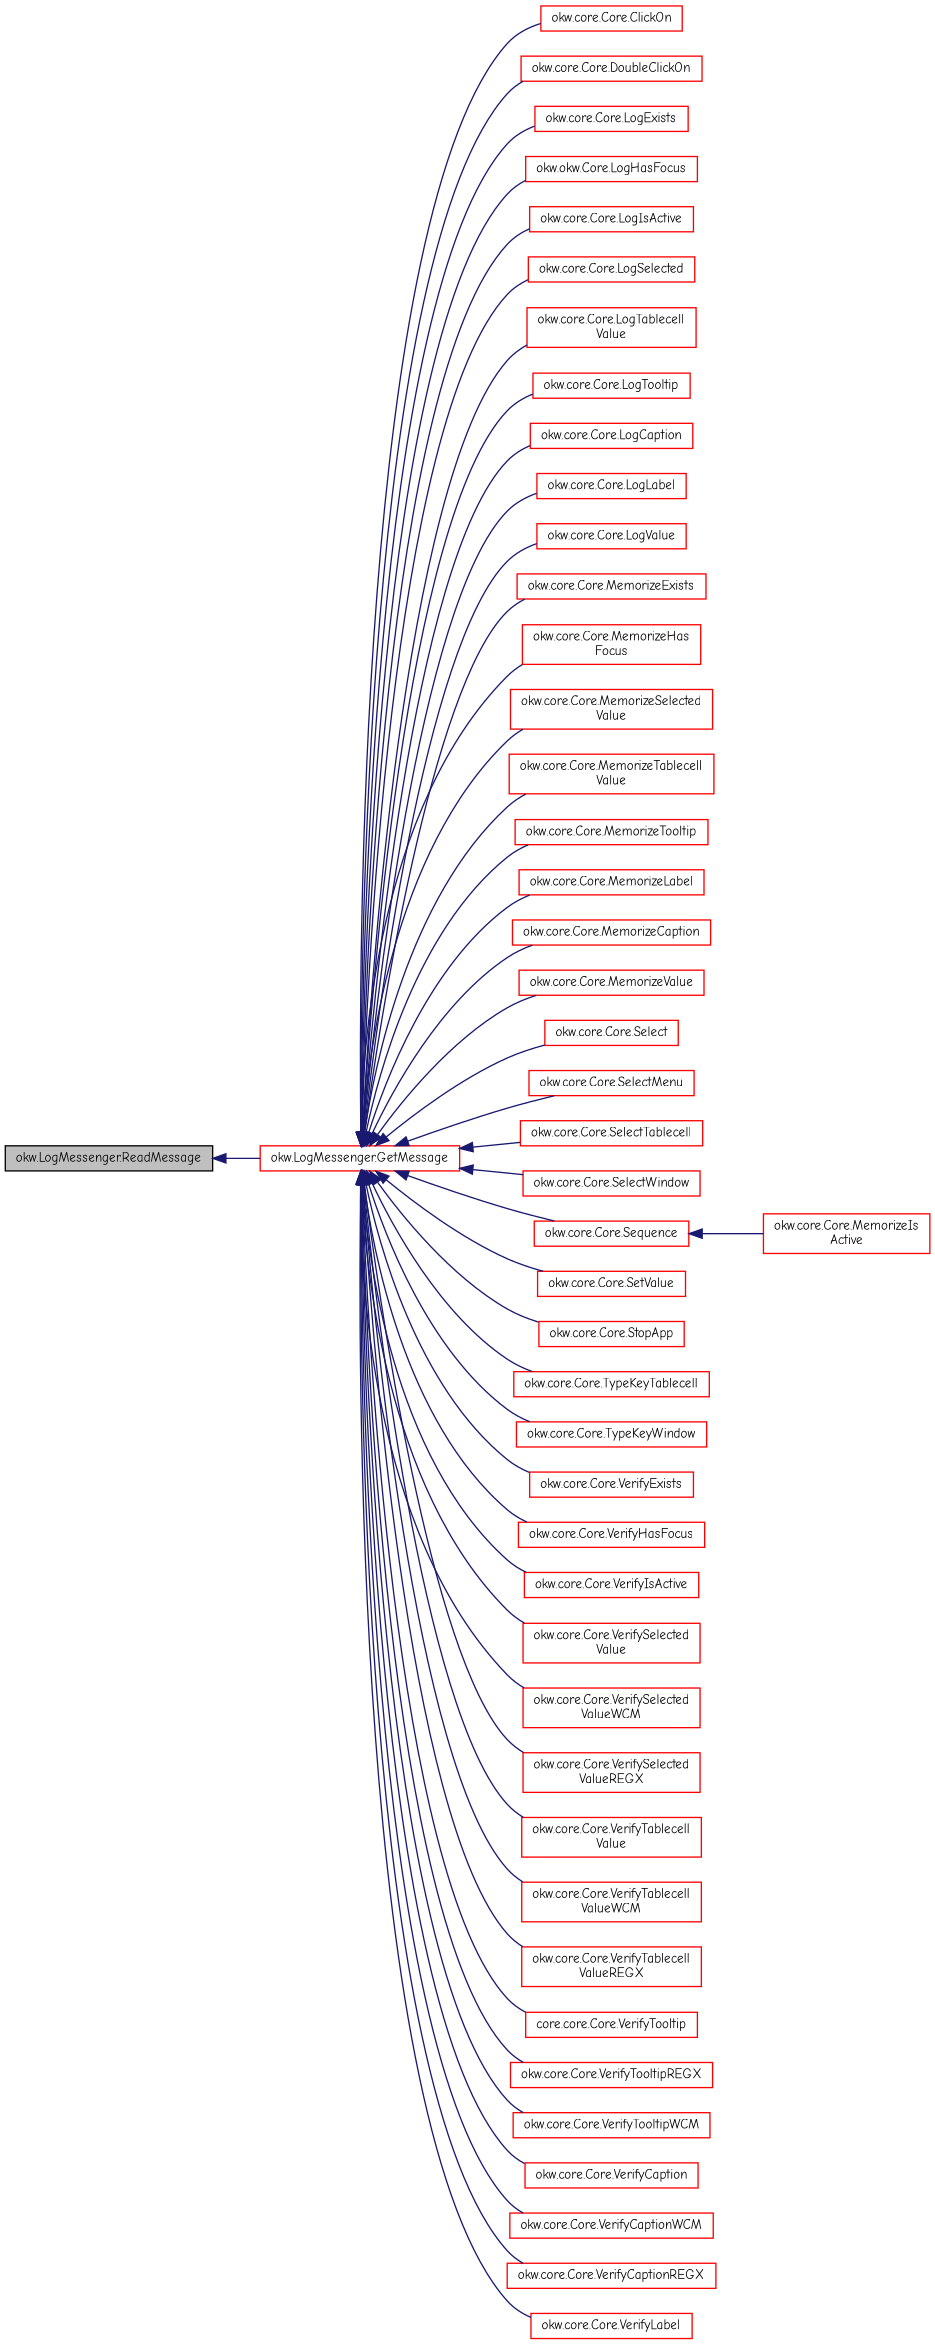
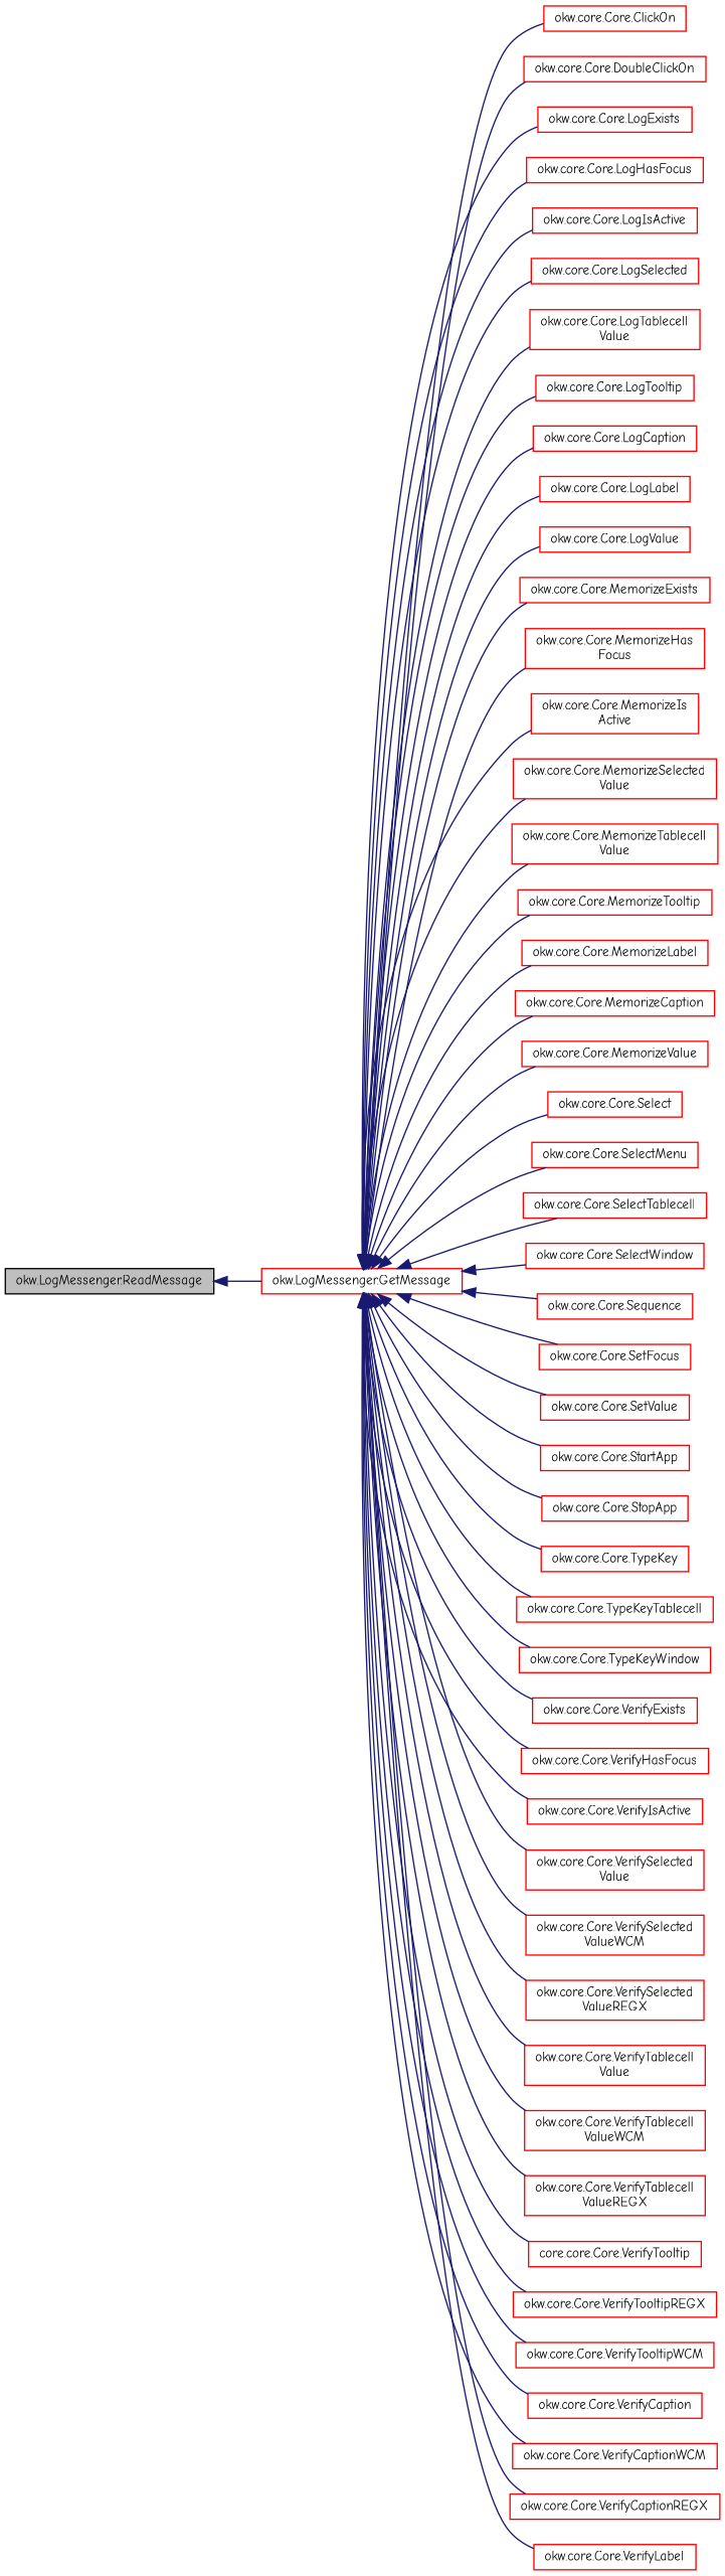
  digraph {
    fontname="Comic Neue"
    rankdir=LR
    node [color=red fillcolor=white fontname="Comic Neue" fontsize=10 shape=record style=filled]
    edge [color=midnightblue dir=back fontname="Comic Neue" fontsize=10 labelfontname=Helvetica labelfontsize=10 style=solid]
    n1 [color=black fillcolor=grey75 fontcolor=black height=0.2 label="okw.LogMessenger.ReadMessage" width=0.4]
    n2 [height=0.2 label="okw.LogMessenger.GetMessage" width=0.4]
    n3 [height=0.2 label="okw.core.Core.ClickOn" width=0.4]
    n4 [height=0.2 label="okw.core.Core.DoubleClickOn" width=0.4]
    n5 [height=0.2 label="okw.core.Core.LogExists" width=0.4]
-   n6 [height=0.2 label="okw.okw.Core.LogHasFocus" width=0.4]
+   n6 [height=0.2 label="okw.core.Core.LogHasFocus" width=0.4]
    n7 [height=0.2 label="okw.core.Core.LogIsActive" width=0.4]
    n8 [height=0.2 label="okw.core.Core.LogSelected" width=0.4]
    n9 [height=0.2 label="okw.core.Core.LogTablecell\lValue" width=0.4]
    n10 [height=0.2 label="okw.core.Core.LogTooltip" width=0.4]
    n11 [height=0.2 label="okw.core.Core.LogCaption" width=0.4]
    n12 [height=0.2 label="okw.core.Core.LogLabel" width=0.4]
    n13 [height=0.2 label="okw.core.Core.LogValue" width=0.4]
    n14 [height=0.2 label="okw.core.Core.MemorizeExists" width=0.4]
    n15 [height=0.2 label="okw.core.Core.MemorizeHas\lFocus" width=0.4]
    n16 [height=0.2 label="okw.core.Core.MemorizeIs\lActive" width=0.4]
    n17 [height=0.2 label="okw.core.Core.MemorizeSelected\lValue" width=0.4]
    n18 [height=0.2 label="okw.core.Core.MemorizeTablecell\lValue" width=0.4]
    n19 [height=0.2 label="okw.core.Core.MemorizeTooltip" width=0.4]
    n20 [height=0.2 label="okw.core.Core.MemorizeLabel" width=0.4]
    n21 [height=0.2 label="okw.core.Core.MemorizeCaption" width=0.4]
    n22 [height=0.2 label="okw.core.Core.MemorizeValue" width=0.4]
    n23 [height=0.2 label="okw.core.Core.Select" width=0.4]
    n24 [height=0.2 label="okw.core.Core.SelectMenu" width=0.4]
    n25 [height=0.2 label="okw.core.Core.SelectTablecell" width=0.4]
    n26 [height=0.2 label="okw.core.Core.SelectWindow" width=0.4]
    n27 [height=0.2 label="okw.core.Core.Sequence" width=0.4]
+   n28 [height=0.2 label="okw.core.Core.SetFocus" width=0.4]
    n29 [height=0.2 label="okw.core.Core.SetValue" width=0.4]
+   n30 [height=0.2 label="okw.core.Core.StartApp" width=0.4]
    n31 [height=0.2 label="okw.core.Core.StopApp" width=0.4]
+   n32 [height=0.2 label="okw.core.Core.TypeKey" width=0.4]
    n33 [height=0.2 label="okw.core.Core.TypeKeyTablecell" width=0.4]
    n34 [height=0.2 label="okw.core.Core.TypeKeyWindow" width=0.4]
    n35 [height=0.2 label="okw.core.Core.VerifyExists" width=0.4]
    n36 [height=0.2 label="okw.core.Core.VerifyHasFocus" width=0.4]
    n37 [height=0.2 label="okw.core.Core.VerifyIsActive" width=0.4]
    n38 [height=0.2 label="okw.core.Core.VerifySelected\lValue" width=0.4]
    n39 [height=0.2 label="okw.core.Core.VerifySelected\lValueWCM" width=0.4]
    n40 [height=0.2 label="okw.core.Core.VerifySelected\lValueREGX" width=0.4]
    n41 [height=0.2 label="okw.core.Core.VerifyTablecell\lValue" width=0.4]
    n42 [height=0.2 label="okw.core.Core.VerifyTablecell\lValueWCM" width=0.4]
    n43 [height=0.2 label="okw.core.Core.VerifyTablecell\lValueREGX" width=0.4]
    n44 [height=0.2 label="core.core.Core.VerifyTooltip" width=0.4]
    n45 [height=0.2 label="okw.core.Core.VerifyTooltipREGX" width=0.4]
    n46 [height=0.2 label="okw.core.Core.VerifyTooltipWCM" width=0.4]
    n47 [height=0.2 label="okw.core.Core.VerifyCaption" width=0.4]
    n48 [height=0.2 label="okw.core.Core.VerifyCaptionWCM" width=0.4]
    n49 [height=0.2 label="okw.core.Core.VerifyCaptionREGX" width=0.4]
    n50 [height=0.2 label="okw.core.Core.VerifyLabel" width=0.4]
    n1 -> n2
    n2 -> n3
    n2 -> n4
    n2 -> n5
    n2 -> n6
    n2 -> n7
    n2 -> n8
    n2 -> n9
    n2 -> n10
    n2 -> n11
    n2 -> n12
    n2 -> n13
    n2 -> n14
    n2 -> n15
-   n27 -> n16
+   n2 -> n16
    n2 -> n17
    n2 -> n18
    n2 -> n19
    n2 -> n20
    n2 -> n21
    n2 -> n22
    n2 -> n23
    n2 -> n24
    n2 -> n25
    n2 -> n26
    n2 -> n27
+   n2 -> n28
    n2 -> n29
+   n2 -> n30
    n2 -> n31
+   n2 -> n32
    n2 -> n33
    n2 -> n34
    n2 -> n35
    n2 -> n36
    n2 -> n37
    n2 -> n38
    n2 -> n39
    n2 -> n40
    n2 -> n41
    n2 -> n42
    n2 -> n43
    n2 -> n44
    n2 -> n45
    n2 -> n46
    n2 -> n47
    n2 -> n48
    n2 -> n49
    n2 -> n50
  }
